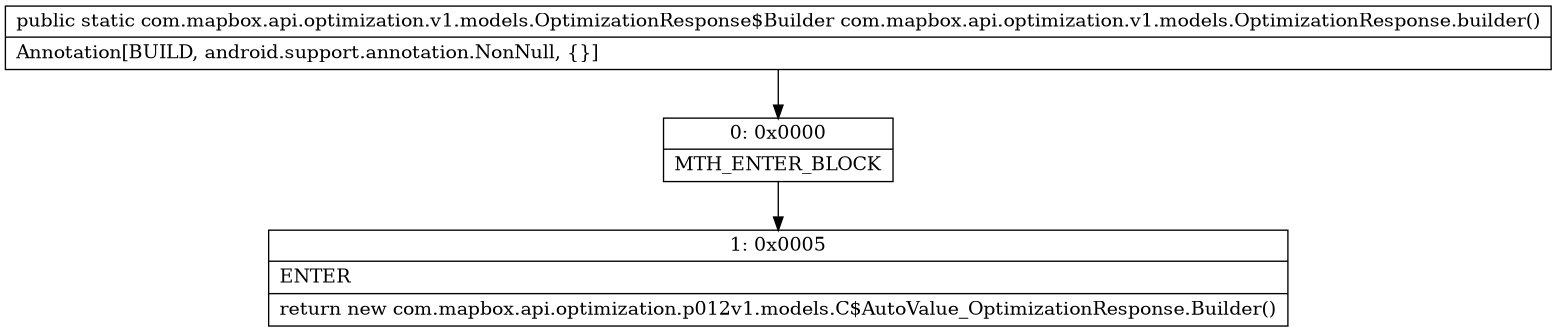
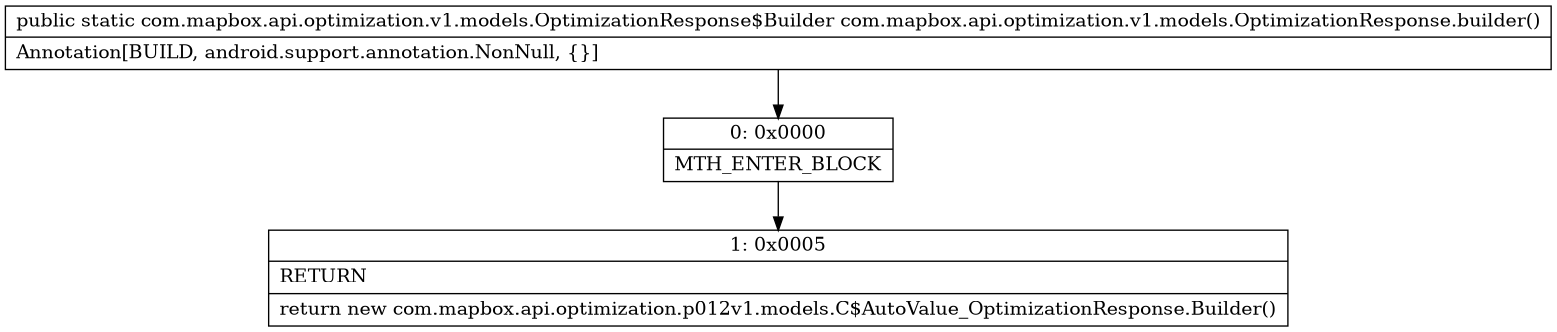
  digraph {
    fontname="DejaVu Serif"
    node [shape=record fontname="DejaVu Serif"]
    edge [fontname="DejaVu Serif"]
    n1 [label="{0\:\ 0x0000|MTH_ENTER_BLOCK\l}"]
-   n2 [label="{1\:\ 0x0005|ENTER\l|return new com.mapbox.api.optimization.p012v1.models.C$AutoValue_OptimizationResponse.Builder()\l}"]
+   n2 [label="{1\:\ 0x0005|RETURN\l|return new com.mapbox.api.optimization.p012v1.models.C$AutoValue_OptimizationResponse.Builder()\l}"]
    n3 [label="{public static com.mapbox.api.optimization.v1.models.OptimizationResponse$Builder com.mapbox.api.optimization.v1.models.OptimizationResponse.builder()  | Annotation[BUILD, android.support.annotation.NonNull, \{\}]\l}"]
    n1 -> n2
    n3 -> n1
  }
